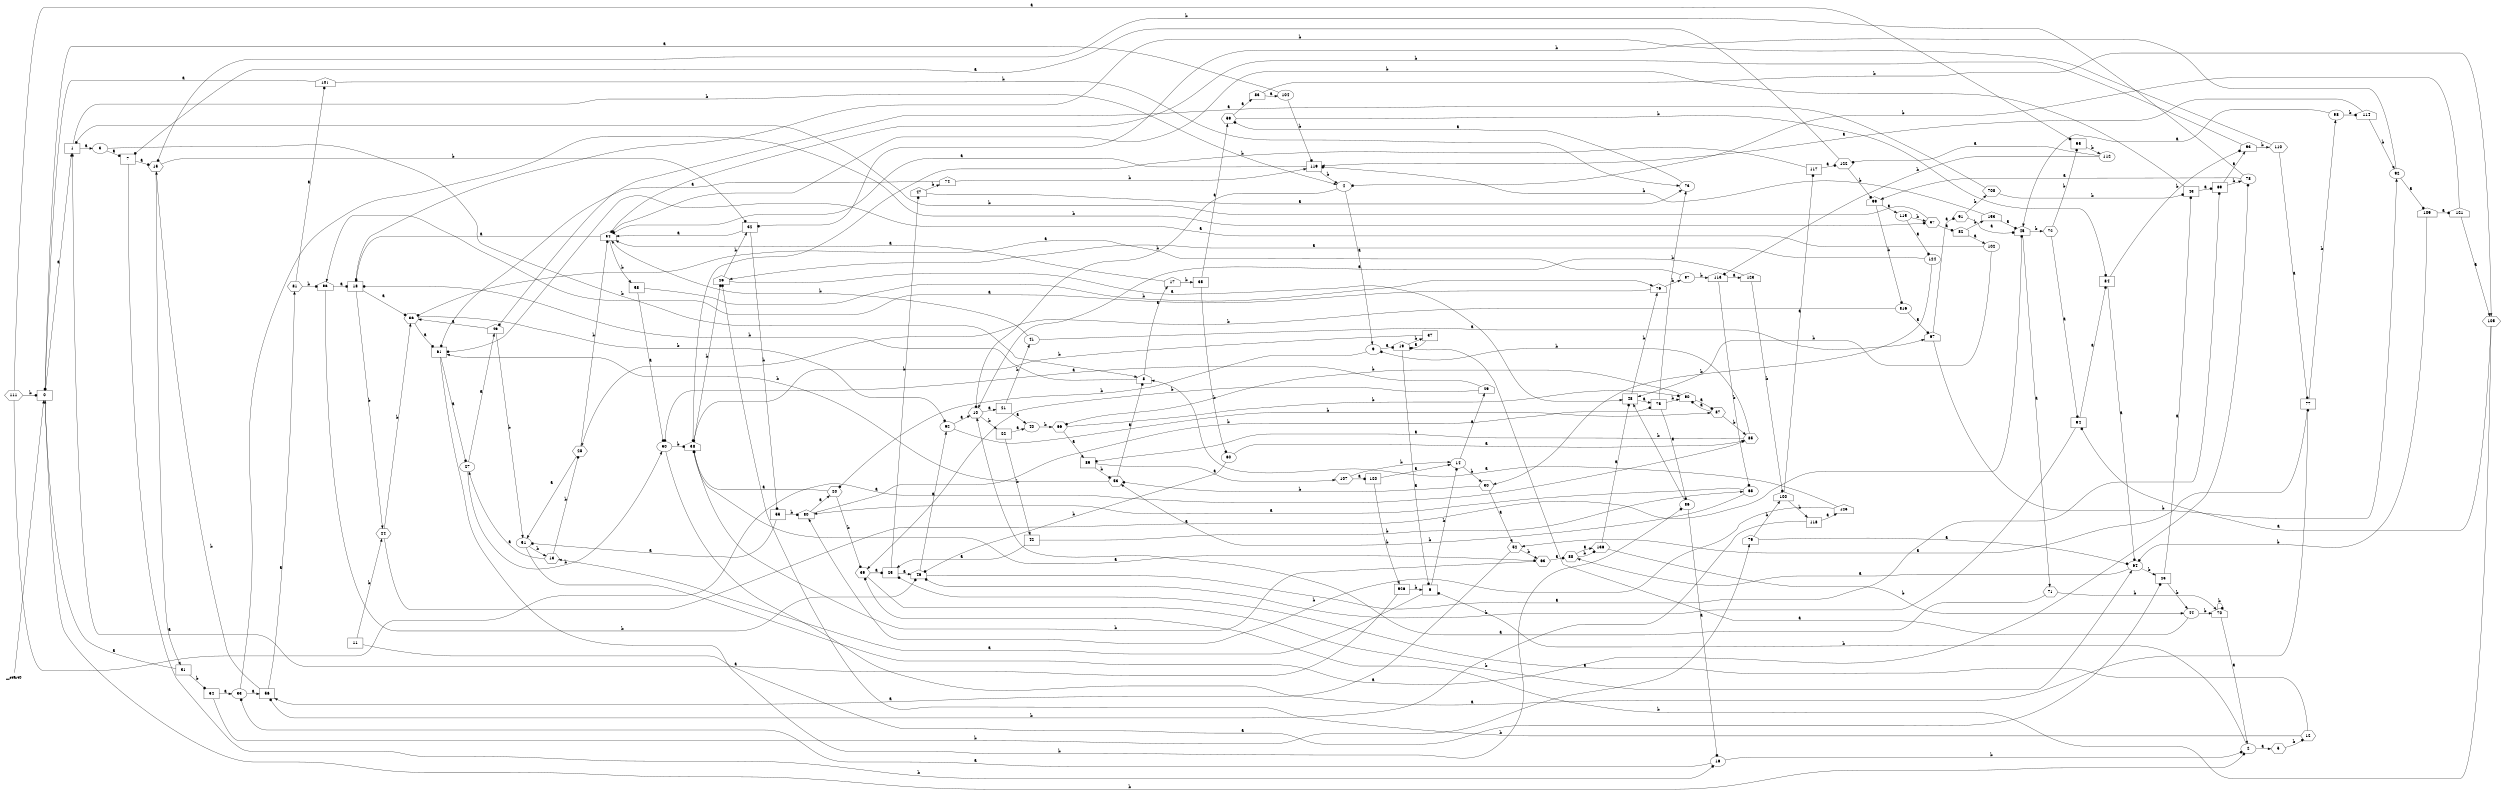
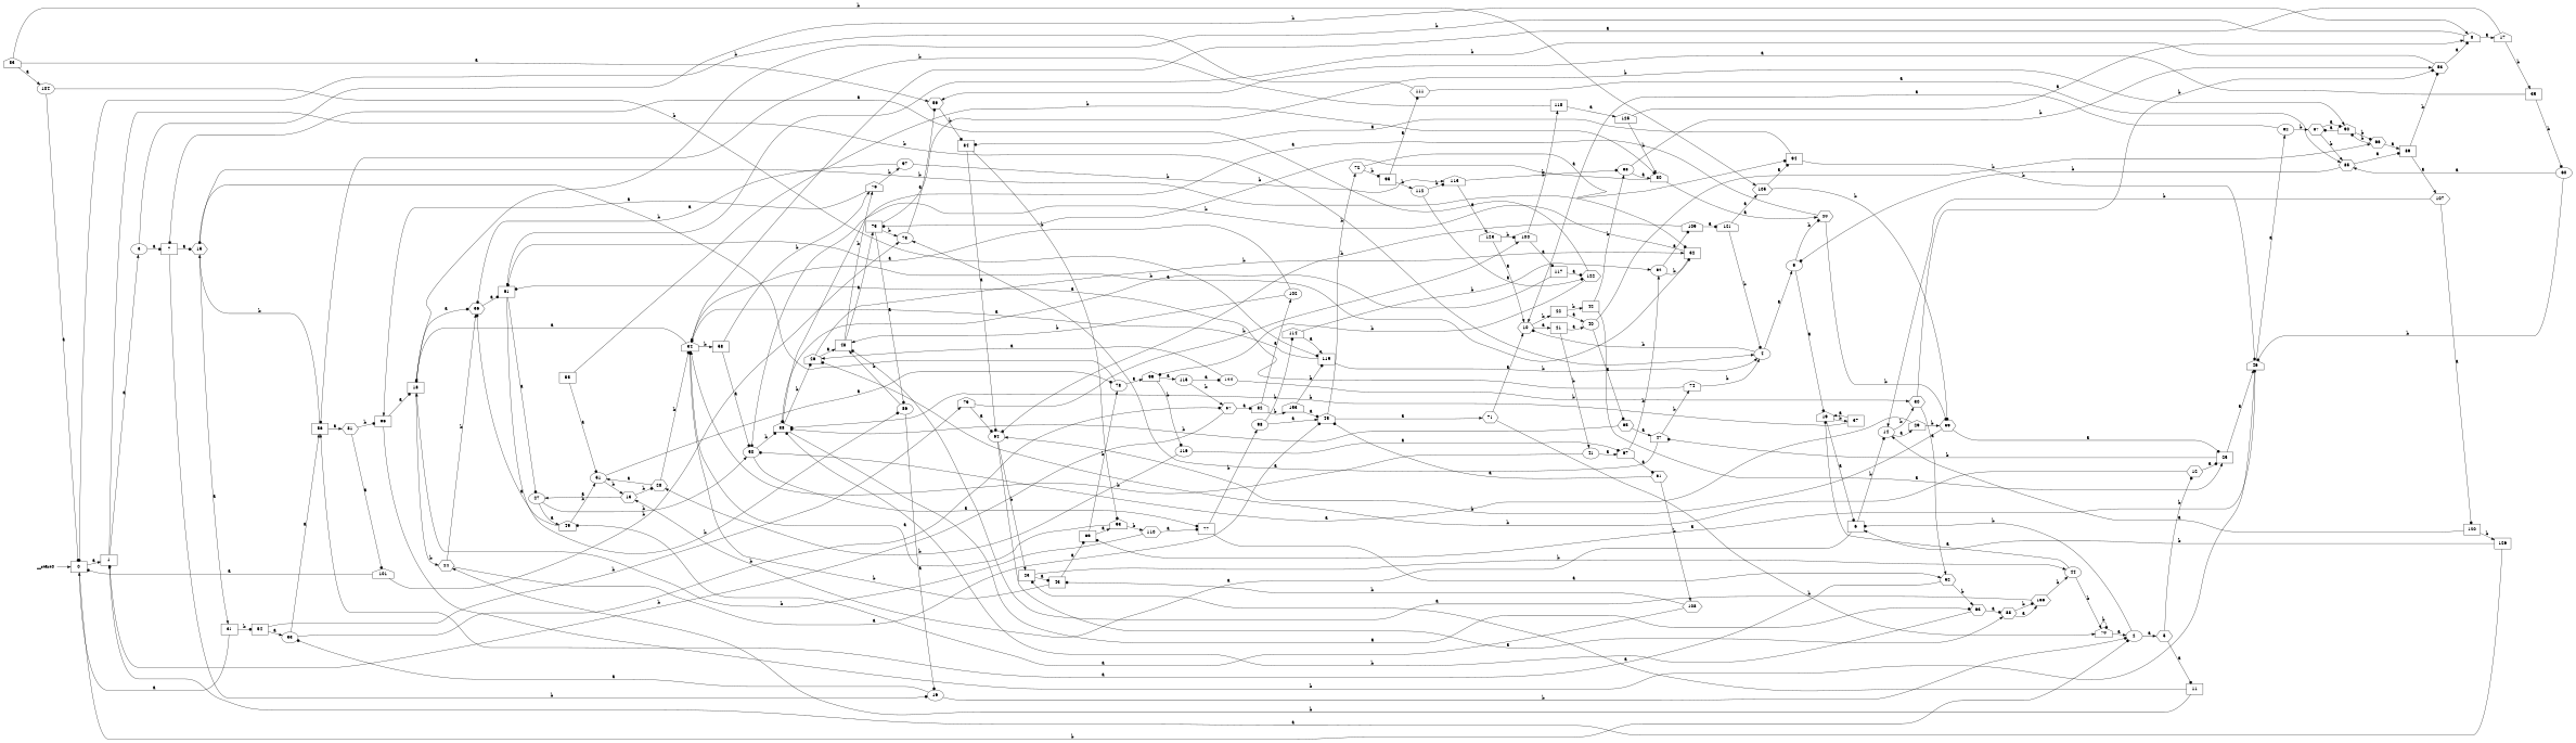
  digraph {
    rankdir=LR
    node [shape=box]
    edge [arrowhead=normal]
    __start0 [shape=none]
    0
    1
    2 [shape=ellipse]
    3 [shape=ellipse]
    4 [shape=ellipse]
    5 [shape=hexagon]
    6
    7
    8 [shape=house]
    9 [shape=ellipse]
    10 [shape=hexagon]
    11
    12 [shape=hexagon]
    13 [shape=hexagon]
    14 [shape=ellipse]
    15 [shape=hexagon]
    16 [shape=ellipse]
    17 [shape=house]
    18
    19 [shape=house]
    20 [shape=hexagon]
    21
    22
    23
    24 [shape=hexagon]
    25
    26 [shape=house]
    27 [shape=ellipse]
    28 [shape=hexagon]
    29 [shape=house]
    30 [shape=hexagon]
    31
    32
    33 [shape=ellipse]
    34 [shape=house]
    35
    36 [shape=hexagon]
    37
    38 [shape=house]
    39 [shape=hexagon]
    40 [shape=ellipse]
    41 [shape=ellipse]
    42
    43
    44 [shape=ellipse]
    45 [shape=house]
    46 [shape=house]
    47 [shape=house]
    48
    49 [shape=house]
    50 [shape=ellipse]
    51 [shape=ellipse]
    52 [shape=hexagon]
    53 [shape=hexagon]
    54
    55
    56
    57 [shape=hexagon]
    58
    59 [shape=hexagon]
    60 [shape=ellipse]
    61
    62 [shape=ellipse]
    63 [shape=hexagon]
    64 [shape=ellipse]
+   65 [shape=hexagon]
    66 [shape=hexagon]
    67 [shape=house]
    68 [shape=ellipse]
    69
    70 [shape=house]
    71 [shape=hexagon]
    72 [shape=hexagon]
    73 [shape=ellipse]
    74 [shape=house]
    75
    76 [shape=house]
    77
    78 [shape=ellipse]
    79 [shape=house]
    80 [shape=house]
    81 [shape=hexagon]
    82 [shape=house]
    83 [shape=house]
    84
    85 [shape=hexagon]
    86 [shape=ellipse]
    87 [shape=hexagon]
    88 [shape=hexagon]
    89
    90 [shape=house]
    91 [shape=hexagon]
    92 [shape=ellipse]
    93 [shape=house]
    94
    95
-   96 [shape=house]
+   96
    97 [shape=ellipse]
    98 [shape=ellipse]
    99 [shape=house]
    100 [shape=house]
    101 [shape=house]
    102 [shape=ellipse]
    n105 [label=153 shape=house]
    104 [shape=ellipse]
    105 [shape=hexagon]
    n108 [label=136 shape=hexagon]
    107 [shape=hexagon]
-   108 [shape=hexagon label=708]
+   108 [shape=hexagon]
    109 [shape=house]
    110 [shape=hexagon]
    111 [shape=hexagon]
    112 [shape=ellipse]
    113 [shape=house]
    114 [shape=house]
    115 [shape=ellipse]
-   116 [shape=ellipse label=816]
+   116 [shape=ellipse]
    117
    118
    119
    120
    121 [shape=house]
    122 [shape=hexagon]
    123 [shape=house]
    124 [shape=ellipse]
    125 [shape=house]
-   126 [label=926]
+   126
    __start0 -> 0
    0 -> 1 [label=a]
    0 -> 2 [arrowhead=dot label=b]
    1 -> 3 [label=a]
    1 -> 4 [label=b]
    2 -> 5 [label=a]
    2 -> 6 [arrowhead=dot label=b]
    3 -> 7 [arrowhead=dot label=a]
    3 -> 8 [label=b]
    4 -> 9 [label=a]
    4 -> 10 [arrowhead=dot label=b]
+   5 -> 11 [arrowhead=dot label=a]
    5 -> 12 [arrowhead=dot label=b]
    6 -> 13 [label=a]
    6 -> 14 [arrowhead=dot label=b]
    7 -> 15 [arrowhead=dot label=a]
    7 -> 16 [arrowhead=dot label=b]
    8 -> 17 [label=a]
-   8 -> 18 [arrowhead=dot label=b]
+   8 -> 18 [label=b]
    9 -> 19 [arrowhead=dot label=a]
    9 -> 20 [arrowhead=dot label=b]
    10 -> 21 [label=a]
    10 -> 22 [label=b]
    11 -> 23 [arrowhead=dot label=a]
    11 -> 24 [label=b]
    12 -> 25 [arrowhead=dot label=a]
    12 -> 26 [arrowhead=dot label=b]
    13 -> 27 [label=a]
    13 -> 28 [arrowhead=dot label=b]
    14 -> 29 [label=a]
    14 -> 30 [label=b]
    15 -> 31 [label=a]
    15 -> 32 [arrowhead=dot label=b]
    16 -> 2 [arrowhead=dot label=b]
    16 -> 33 [arrowhead=dot label=a]
    17 -> 34 [label=a]
    17 -> 35 [label=b]
    18 -> 24 [label=b]
    18 -> 36 [arrowhead=dot label=a]
    19 -> 6 [arrowhead=dot label=a]
    19 -> 37 [label=b]
    20 -> 38 [arrowhead=dot label=a]
    20 -> 39 [arrowhead=dot label=b]
    21 -> 40 [label=a]
    21 -> 41 [label=b]
    22 -> 40 [label=a]
    22 -> 42 [label=b]
    23 -> 43 [arrowhead=dot label=a]
    23 -> 44 [label=b]
    24 -> 36 [label=b]
    24 -> 45 [arrowhead=dot label=a]
    25 -> 46 [label=a]
    25 -> 47 [arrowhead=dot label=b]
    26 -> 32 [label=b]
    26 -> 48 [label=a]
    27 -> 49 [label=a]
    27 -> 50 [label=b]
    28 -> 34 [arrowhead=dot label=b]
    28 -> 51 [label=a]
    29 -> 39 [label=b]
    29 -> 50 [arrowhead=dot label=a]
    30 -> 52 [label=a]
    30 -> 53 [arrowhead=dot label=b]
    31 -> 0 [label=a]
    31 -> 54 [arrowhead=dot label=b]
    32 -> 34 [label=a]
-   32 -> 55 [arrowhead=dot label=b]
+   32 -> 50 [arrowhead=dot label=b]
    33 -> 56 [label=a]
    33 -> 57 [arrowhead=dot label=b]
    34 -> 18 [arrowhead=dot label=a]
    34 -> 58 [label=b]
    35 -> 59 [label=a]
    35 -> 60 [arrowhead=dot label=b]
    36 -> 61 [arrowhead=dot label=a]
-   36 -> 62 [arrowhead=dot label=b]
    37 -> 19 [label=a]
    37 -> 38 [arrowhead=dot label=b]
    38 -> 26 [arrowhead=dot label=b]
    38 -> 63 [arrowhead=dot label=a]
    39 -> 25 [arrowhead=dot label=a]
    39 -> 64 [label=b]
+   40 -> 65 [arrowhead=dot label=a]
    40 -> 66 [label=b]
    41 -> 34 [label=b]
    41 -> 67 [label=a]
    42 -> 25 [label=a]
    42 -> 68 [label=b]
    43 -> 34 [label=b]
    43 -> 69 [arrowhead=dot label=a]
    44 -> 19 [arrowhead=dot label=a]
    44 -> 70 [label=b]
    45 -> 71 [label=a]
    45 -> 72 [label=b]
    46 -> 62 [label=a]
    46 -> 69 [arrowhead=dot label=a]
    47 -> 73 [label=a]
    47 -> 74 [label=b]
    48 -> 75 [label=a]
    48 -> 76 [label=b]
-   49 -> 36 [label=a]
+   49 -> 36 [arrowhead=dot label=a]
    49 -> 51 [label=b]
    50 -> 38 [arrowhead=dot label=b]
    50 -> 77 [arrowhead=dot label=a]
    51 -> 13 [label=b]
    51 -> 78 [arrowhead=dot label=a]
    52 -> 56 [label=a]
    52 -> 63 [label=b]
    53 -> 8 [arrowhead=dot label=a]
    53 -> 61 [label=b]
    54 -> 33 [label=a]
    54 -> 79 [label=b]
    55 -> 51 [arrowhead=dot label=a]
    55 -> 80 [arrowhead=dot label=b]
    56 -> 15 [label=b]
    56 -> 81 [label=a]
    57 -> 1 [arrowhead=dot label=b]
    57 -> 82 [arrowhead=dot label=a]
    58 -> 50 [arrowhead=dot label=a]
    58 -> 76 [label=b]
-   59 -> 83 [label=a]
+   83 -> 59 [label=a]
    59 -> 84 [arrowhead=dot label=b]
    60 -> 46 [arrowhead=dot label=b]
    60 -> 85 [label=a]
    61 -> 27 [arrowhead=dot label=a]
    61 -> 86 [arrowhead=dot label=b]
    62 -> 10 [label=a]
    62 -> 87 [label=b]
    63 -> 38 [arrowhead=dot label=b]
    63 -> 88 [arrowhead=dot label=a]
    64 -> 23 [label=b]
    64 -> 88 [label=a]
+   65 -> 38 [arrowhead=dot label=b]
+   65 -> 47 [label=a]
    66 -> 89 [label=a]
    66 -> 90 [arrowhead=dot label=b]
    67 -> 91 [arrowhead=dot label=a]
    67 -> 92 [label=b]
    68 -> 53 [label=b]
    68 -> 80 [label=a]
    69 -> 78 [label=b]
    69 -> 93 [label=a]
    70 -> 2 [label=a]
    70 -> 70 [arrowhead=dot label=b]
    71 -> 10 [label=a]
    71 -> 70 [label=b]
    72 -> 94 [arrowhead=dot label=a]
    72 -> 95 [arrowhead=dot label=b]
    73 -> 59 [arrowhead=dot label=a]
-   74 -> 119 [label=b]
+   74 -> 4 [label=b]
    74 -> 61 [arrowhead=dot label=a]
    75 -> 73 [label=b]
    75 -> 86 [arrowhead=dot label=a]
    75 -> 90 [label=b]
    76 -> 96 [label=a]
    76 -> 97 [label=b]
    77 -> 52 [label=a]
    77 -> 98 [label=b]
    78 -> 15 [arrowhead=dot label=b]
    78 -> 99 [label=a]
    79 -> 64 [arrowhead=dot label=a]
    79 -> 100 [label=b]
    80 -> 20 [label=a]
    80 -> 75 [arrowhead=dot label=b]
    81 -> 96 [arrowhead=dot label=b]
    81 -> 101 [arrowhead=dot label=a]
    82 -> 102 [label=a]
    82 -> n105 [label=b]
    83 -> 104 [label=a]
    83 -> 105 [label=b]
    84 -> 64 [arrowhead=dot label=a]
    84 -> 93 [arrowhead=dot label=b]
    85 -> 9 [arrowhead=dot label=b]
    85 -> 89 [arrowhead=dot label=a]
    86 -> 16 [arrowhead=dot label=a]
    86 -> 48 [label=b]
    87 -> 85 [label=b]
    87 -> 90 [arrowhead=dot label=a]
    88 -> n108 [label=a]
    88 -> n108 [arrowhead=dot label=b]
    89 -> 53 [arrowhead=dot label=b]
    89 -> 107 [label=a]
    90 -> 66 [arrowhead=dot label=b]
    90 -> 87 [arrowhead=dot label=a]
    91 -> 45 [arrowhead=dot label=a]
    91 -> 108 [label=b]
    92 -> 32 [arrowhead=dot label=b]
    92 -> 109 [arrowhead=dot label=a]
-   93 -> 34 [arrowhead=dot label=b]
+   93 -> 34 [arrowhead=dot label=a]
    93 -> 110 [label=b]
    94 -> 46 [arrowhead=dot label=b]
    94 -> 84 [arrowhead=dot label=a]
-   111 -> 95 [arrowhead=dot label=a]
+   95 -> 111 [arrowhead=dot label=a]
    95 -> 112 [label=b]
    96 -> 18 [arrowhead=dot label=a]
    96 -> 46 [arrowhead=dot label=b]
    97 -> 36 [arrowhead=dot label=a]
    97 -> 113 [label=b]
    98 -> 45 [label=a]
    98 -> 114 [arrowhead=dot label=b]
    99 -> 115 [label=a]
    99 -> 116 [arrowhead=dot label=b]
    100 -> 117 [arrowhead=dot label=a]
    100 -> 118 [label=b]
    101 -> 0 [arrowhead=dot label=a]
    101 -> 73 [label=b]
    102 -> 48 [label=b]
    102 -> 61 [arrowhead=dot label=a]
    n105 -> 45 [arrowhead=dot label=a]
    n105 -> 119 [arrowhead=dot label=b]
    104 -> 0 [arrowhead=dot label=a]
    104 -> 119 [arrowhead=dot label=b]
    105 -> 39 [arrowhead=dot label=b]
    105 -> 94 [arrowhead=dot label=a]
    n108 -> 44 [label=b]
    n108 -> 48 [arrowhead=dot label=a]
    107 -> 14 [label=b]
    107 -> 120 [arrowhead=dot label=a]
    108 -> 43 [arrowhead=dot label=b]
    108 -> 49 [arrowhead=dot label=a]
    109 -> 64 [arrowhead=dot label=b]
    109 -> 121 [arrowhead=dot label=a]
    110 -> 18 [label=b]
    110 -> 77 [arrowhead=dot label=a]
    111 -> 0 [arrowhead=dot label=b]
    111 -> 85 [label=a]
    112 -> 113 [arrowhead=dot label=b]
    112 -> 122 [arrowhead=dot label=a]
    113 -> 68 [arrowhead=dot label=b]
    113 -> 123 [label=a]
    114 -> 92 [label=b]
    114 -> 119 [label=a]
    115 -> 57 [label=b]
    115 -> 124 [arrowhead=dot label=a]
    116 -> 28 [label=b]
    116 -> 67 [arrowhead=dot label=a]
    117 -> 38 [arrowhead=dot label=b]
    117 -> 122 [arrowhead=dot label=a]
    118 -> 56 [arrowhead=dot label=b]
    118 -> 125 [label=a]
    119 -> 4 [label=b]
    119 -> 34 [arrowhead=dot label=a]
    120 -> 14 [label=a]
    120 -> 126 [label=b]
    121 -> 4 [arrowhead=dot label=b]
    121 -> 105 [label=a]
    122 -> 7 [arrowhead=dot label=a]
    122 -> 99 [arrowhead=dot label=b]
    123 -> 10 [label=a]
    123 -> 100 [arrowhead=dot label=b]
    124 -> 26 [label=a]
    124 -> 30 [label=b]
    125 -> 8 [label=a]
    125 -> 80 [label=b]
    126 -> 1 [label=a]
    126 -> 6 [label=b]
  }
